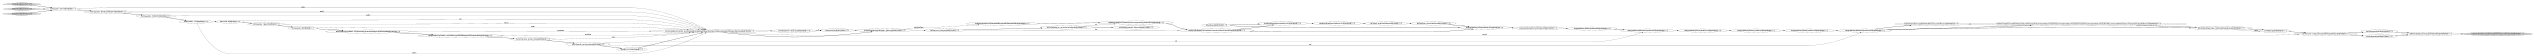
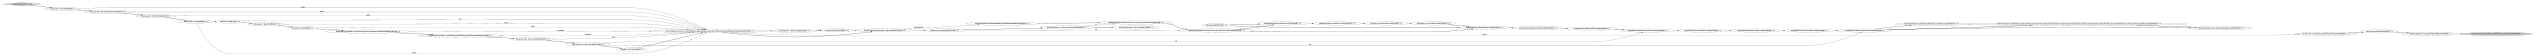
  digraph {
    fontname=Oswald
    rankdir=LR
    node [fillcolor=white fontname=Oswald shape=ellipse style=filled]
    edge [fontname=Oswald style=bold]
    n1 [label="final Long vmId = 1l@@@7@@@['1', '1', '1']"]
    n2 [label="final SecurityGroupRulesCmd command = new SecurityGroupRulesCmd(guestIp,guestIp6,guestMac,vmName,vmId,signature,seqNum,ingressRuleSet,egressRuleSet,secIps)@@@19@@@['1', '1', '1']"]
    n3 [label="final String signature = \"signature\"@@@8@@@['1', '1', '1']"]
    n4 [label="final VirtualMachineTO vm = Mockito.mock()@@@20@@@['0', '1', '0']"]
    n5 [label="final Answer answer = wrapper.execute(command,libvirtComputingResource)@@@43@@@['1', '1', '1']"]
    n6 [label="final LibvirtUtilitiesHelper libvirtUtilitiesHelper = Mockito.mock()@@@20@@@['1', '1', '1']"]
    n7 [label="final Long seqNum = 1l@@@9@@@['1', '1', '1']"]
    n8 [label="when(ingressRuleSet(0(.getEndPort()).thenReturn(22)@@@35@@@['1', '1', '1']"]
    n9 [label="when(ingressRuleSet(0(.getAllowedCidrs()).thenReturn(cidrs)@@@36@@@['1', '1', '1']"]
    n10 [label="when(egressRuleSet(0(.getProto()).thenReturn(\"tcp\")@@@37@@@['1', '1', '1']"]
    n11 [label="final String guestIp = \"127.0.0.1\"@@@3@@@['1', '1', '1']"]
    n12 [label="final String guestIp6 = \"2001:db8::cad:40ff:fefd:75c4\"@@@4@@@['1', '1', '1']"]
    n13 [label="final String guestMac = \"00:00:00:00\"@@@5@@@['1', '1', '1']"]
    n14 [label="command.setVmTO(vm)@@@21@@@['0', '1', '0']"]
    n15 [label="assertFalse(answer.getResult())@@@44@@@['0', '0', '1']"]
-   n16 [label="assertTrue(answer.getResult())@@@52@@@['1', '1', '0']"]
    n17 [label="when(libvirtComputingResource.getLibvirtUtilitiesHelper()).thenReturn(libvirtUtilitiesHelper)@@@25@@@['1', '1', '1']"]
    n18 [label="final Connect conn = Mockito.mock()@@@21@@@['1', '1', '1']"]
    n19 [label="final List<String> cidrs = new Vector<String>()@@@17@@@['1', '1', '1']"]
    n20 [label="when(egressRuleSet(0(.getAllowedCidrs()).thenReturn(cidrs)@@@40@@@['1', '1', '1']"]
    n21 [label="cidrs.add(\"0.0.0.0/0\")@@@18@@@['1', '1', '1']"]
    n22 [label="when(libvirtComputingResource.applyDefaultNetworkRules(conn,vm,true)).thenReturn(true)@@@47@@@['0', '1', '0']"]
    n23 [label="final LibvirtRequestWrapper wrapper = LibvirtRequestWrapper.getInstance()@@@41@@@['1', '1', '1']"]
    n24 [label="when(libvirtComputingResource.addNetworkRules(command.getVmName(),Long.toString(command.getVmId()),command.getGuestIp(),command.getGuestIp6(),command.getSignature(),Long.toString(command.getSeqNum()),command.getGuestMac(),command.stringifyRules(),vif,brname,command.getSecIpsString())).thenReturn(true)@@@48@@@['1', '1', '0']"]
    n25 [label="when(libvirtComputingResource.getInterfaces(conn,command.getVmName())).thenReturn(nics)@@@26@@@['1', '1', '1']"]
    n26 [label="final List<String> secIps = new Vector<String>()@@@16@@@['1', '1', '1']"]
    n27 [label="final List<InterfaceDef> nics = new ArrayList<InterfaceDef>()@@@22@@@['1', '1', '1']"]
    n28 [label="final InterfaceDef interfaceDef = Mockito.mock()@@@23@@@['1', '1', '1']"]
    n29 [label="when(libvirtUtilitiesHelper.getConnectionByVmName(command.getVmName())).thenReturn(conn)@@@28@@@['1', '1', '1']"]
    n30 [label="final IpPortAndProto(( ingressRuleSet = new IpPortAndProto((((edu.fdu.CPPDG.tinypdg.pe.ExpressionInfo@726db8@@@10@@@['1', '1', '1']"]
    n31 [label="final IpPortAndProto(( egressRuleSet = new IpPortAndProto((((edu.fdu.CPPDG.tinypdg.pe.ExpressionInfo@726dc3@@@13@@@['1', '1', '1']"]
    n32 [label="when(interfaceDef.getDevName()).thenReturn(\"eth0\")@@@35@@@['1', '1', '0']"]
    n33 [label="when(ingressRuleSet(0(.getProto()).thenReturn(\"tcp\")@@@33@@@['1', '1', '1']"]
    n34 [label="final String vmName = \"Test\"@@@6@@@['1', '1', '1']"]
    n35 [label="when(interfaceDef.getBrName()).thenReturn(\"br0\")@@@36@@@['1', '1', '0']"]
    n36 [label="final String vif = nics.get(0).getDevName()@@@37@@@['1', '1', '0']"]
-   n37 [label="assertNotNull(wrapper)@@@42@@@['1', '1', '1']"]
    n38 [label="verify(libvirtComputingResource,times(1)).getLibvirtUtilitiesHelper()@@@45@@@['1', '1', '1']"]
    n39 [label="when(ingressRuleSet(0(.getStartPort()).thenReturn(22)@@@34@@@['1', '1', '1']"]
    n40 [label="fail(e.getMessage())@@@31@@@['1', '1', '1']"]
    n41 [label="when(egressRuleSet(0(.getStartPort()).thenReturn(22)@@@38@@@['1', '1', '1']"]
    n42 [label="when(egressRuleSet(0(.getEndPort()).thenReturn(22)@@@39@@@['1', '1', '1']"]
    n43 [fillcolor=lightgray label="testSecurityGroupRulesCmdTrue['1', '0', '0']" shape=diamond]
    n44 [fillcolor=lightgray label="verify(libvirtUtilitiesHelper,times(1)).getConnectionByVmName(command.getVmName())@@@47@@@['1', '1', '1']"]
    n45 [label="final String brname = nics.get(0).getBrName()@@@38@@@['1', '1', '0']"]
-   n46 [fillcolor=lightgray label="testSecurityGroupRulesCmdTrue['0', '1', '0']" shape=diamond]
-   n47 [fillcolor=lightgray label="testSecurityGroupRulesCmdFalse['0', '0', '1']" shape=diamond]
    n1 -> n2 [label=vmId style=solid]
    n1 -> n3
    n2 -> n4
    n2 -> n5 [label=command style=solid]
    n2 -> n6
    n3 -> n2 [label=signature style=solid]
    n3 -> n7
    n4 -> n14 [label=vm style=solid]
    n4 -> n14
    n5 -> n15
-   n5 -> n16
    n6 -> n17 [label=libvirtUtilitiesHelper style=solid]
    n6 -> n18
    n7 -> n2 [label=seqNum style=solid]
    n7 -> n30
    n8 -> n9
    n9 -> n10
    n10 -> n41
    n11 -> n2 [label=guestIp style=solid]
    n11 -> n12
    n12 -> n2 [label=guestIp6 style=solid]
    n12 -> n13
    n13 -> n2 [label=guestMac style=solid]
    n13 -> n34
    n14 -> n6
    n15 -> n38
-   n16 -> n38
    n17 -> n25
    n18 -> n27
    n18 -> n29 [label=conn style=solid]
    n19 -> n9 [label=cidrs style=solid]
    n19 -> n20 [label=cidrs style=solid]
    n19 -> n21
    n20 -> n22
    n20 -> n23
    n20 -> n24
    n21 -> n2
    n22 -> n24
-   n23 -> n37
-   n23 -> n37 [label=wrapper style=solid]
    n24 -> n23
    n25 -> n29
    n26 -> n2 [label=secIps style=solid]
    n26 -> n19
    n27 -> n25 [label=nics style=solid]
    n27 -> n28
    n29 -> n32
    n29 -> n33
    n30 -> n2 [label=ingressRuleSet style=solid]
    n30 -> n31
    n31 -> n2 [label=egressRuleSet style=solid]
    n31 -> n26
    n32 -> n35
    n33 -> n39
    n34 -> n1
    n34 -> n2 [label=vmName style=solid]
    n35 -> n36
    n36 -> n45
-   n37 -> n5
    n38 -> n44
    n39 -> n8
    n40 -> n32
    n40 -> n33
    n41 -> n42
    n42 -> n20
    n43 -> n11
    n45 -> n33
-   n46 -> n11
-   n47 -> n11
  }
